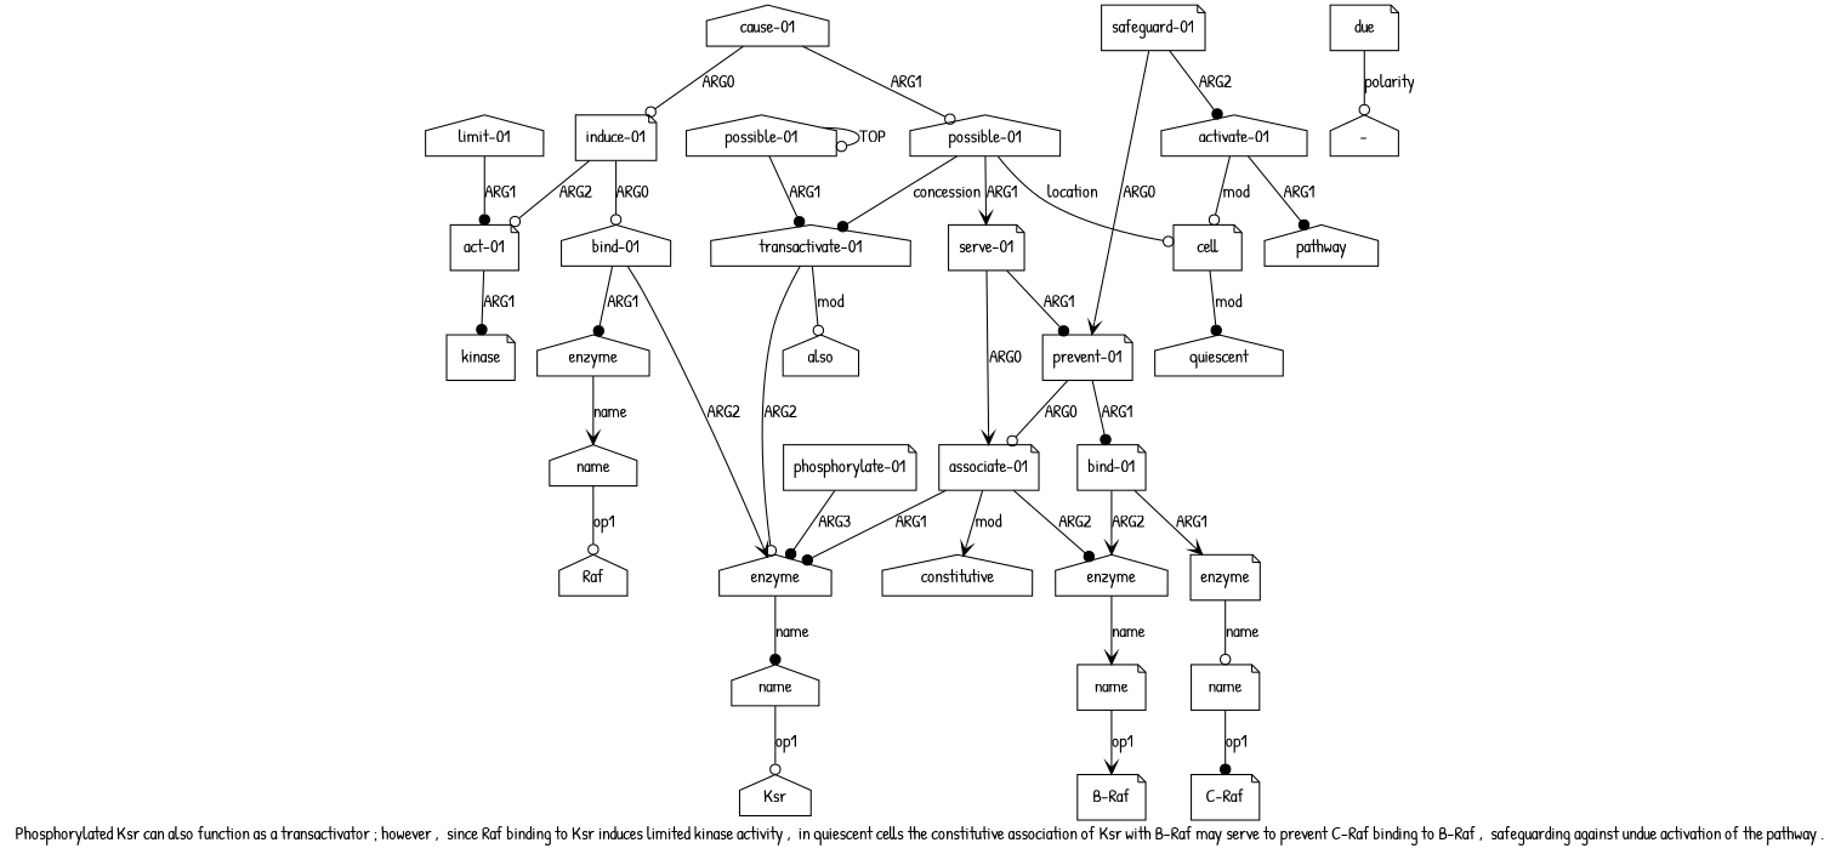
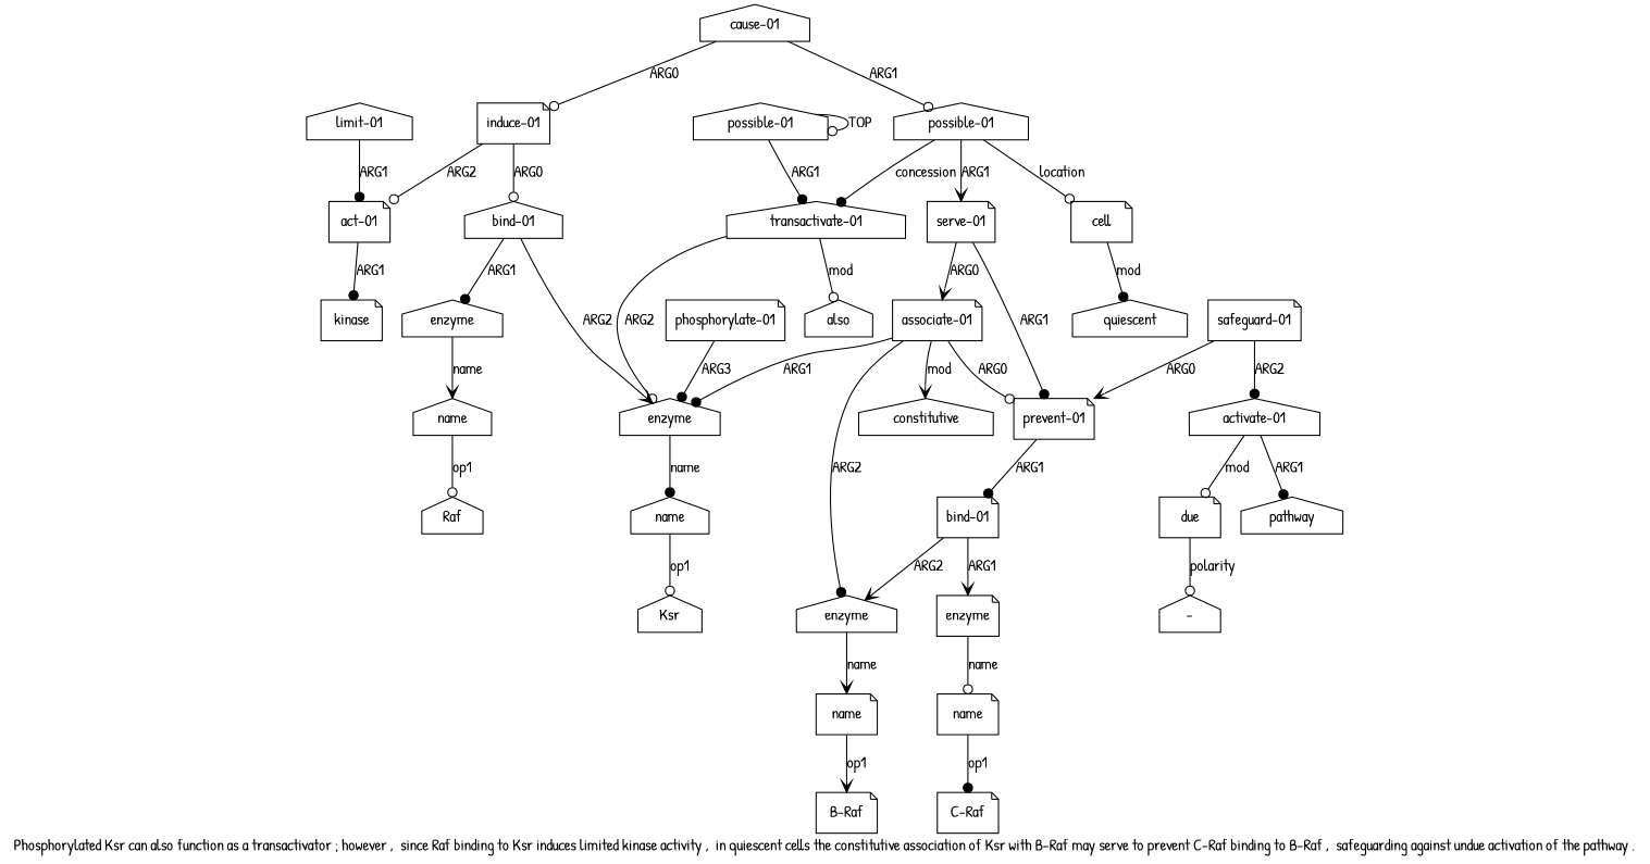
  digraph {
    fontname="Patrick Hand"
    label="Phosphorylated Ksr can also function as a transactivator ; however ,  since Raf binding to Ksr induces limited kinase activity ,  in quiescent cells the constitutive association of Ksr with B-Raf may serve to prevent C-Raf binding to B-Raf ,  safeguarding against undue activation of the pathway ."
    node [color=black fontname="Patrick Hand" gold_ind=-1 gold_label=enzyme shape=house test_ind=-1 test_label=enzyme]
    edge [arrowhead=dot color=black fontname="Patrick Hand" gold_label=ARG1 test_label=ARG1]
    n1 [gold_ind=20 gold_label=cell label=cell shape=note test_ind=20 test_label=cell]
    n2 [gold_ind=21 gold_label=quiescent label=quiescent test_ind=21 test_label=quiescent]
    n3 [gold_ind=22 gold_label="cause-01" label="cause-01" test_ind=22 test_label="cause-01"]
    n4 [gold_ind=23 gold_label="induce-01" label="induce-01" shape=note test_ind=23 test_label="induce-01"]
    n5 [gold_ind=6 gold_label="possible-01" label="possible-01" test_ind=6 test_label="possible-01"]
    n6 [gold_ind=24 gold_label="bind-01" label="bind-01" test_ind=24 test_label="bind-01"]
    n7 [gold_ind=27 gold_label="act-01" label="act-01" shape=note test_ind=27 test_label="act-01"]
    n8 [gold_ind=1 gold_label="transactivate-01" label="transactivate-01" test_ind=1 test_label="transactivate-01"]
    n9 [gold_ind=7 gold_label="serve-01" label="serve-01" shape=note test_ind=7 test_label="serve-01"]
    n10 [gold_ind=25 label=enzyme test_ind=25]
    n11 [gold_ind=2 label=enzyme test_ind=2]
    n12 [gold_ind=28 gold_label=kinase label=kinase shape=note test_ind=28 test_label=kinase]
    n13 [gold_ind=5 gold_label=also label=also test_ind=5 test_label=also]
    n14 [gold_ind=12 gold_label="prevent-01" label="prevent-01" shape=note test_ind=12 test_label="prevent-01"]
    n15 [gold_ind=8 gold_label="associate-01" label="associate-01" shape=note test_ind=8 test_label="associate-01"]
    n16 [gold_ind=26 gold_label=name label=name test_ind=26 test_label=name]
    n17 [gold_ind=3 gold_label=name label=name test_ind=3 test_label=name]
    n18 [gold_label=Raf label=Raf test_label=Raf]
    n19 [gold_label=Ksr label=Ksr test_label=Ksr]
    n20 [gold_ind=29 gold_label="limit-01" label="limit-01" test_ind=29 test_label="limit-01"]
    n21 [gold_label="B-Raf" label="B-Raf" shape=note test_label="B-Raf"]
    n22 [gold_ind=15 gold_label=name label=name shape=note test_ind=15 test_label=name]
    n23 [gold_label="C-Raf" label="C-Raf" shape=note test_label="C-Raf"]
    n24 [gold_ind=14 label=enzyme shape=note test_ind=14]
    n25 [gold_ind=17 gold_label="activate-01" label="activate-01" test_ind=17 test_label="activate-01"]
    n26 [gold_ind=19 gold_label=due label=due shape=note test_ind=19 test_label=due]
    n27 [gold_ind=18 gold_label=pathway label=pathway test_ind=18 test_label=pathway]
    n28 [gold_label="-" label="-" test_label="-"]
    n29 [gold_ind=16 gold_label="safeguard-01" label="safeguard-01" shape=note test_ind=16 test_label="safeguard-01"]
    n30 [gold_ind=13 gold_label="bind-01" label="bind-01" shape=note test_ind=13 test_label="bind-01"]
    n31 [gold_ind=9 label=enzyme test_ind=9]
    n32 [gold_ind=11 gold_label=constitutive label=constitutive test_ind=11 test_label=constitutive]
    n33 [gold_ind=10 gold_label=name label=name shape=note test_ind=10 test_label=name]
    n34 [gold_ind=0 gold_label="possible-01" label="possible-01" test_ind=0 test_label="possible-01"]
    n35 [gold_ind=4 gold_label="phosphorylate-01" label="phosphorylate-01" shape=note test_ind=4 test_label="phosphorylate-01"]
    n1 -> n2 [gold_label=mod label=mod test_label=mod]
    n3 -> n4 [arrowhead=odot gold_label=ARG0 label=ARG0 test_label=ARG0]
    n3 -> n5 [arrowhead=odot label=ARG1]
    n4 -> n6 [arrowhead=odot gold_label=ARG0 label=ARG0 test_label=ARG0]
    n4 -> n7 [arrowhead=odot gold_label=ARG2 label=ARG2 test_label=ARG2]
    n5 -> n1 [arrowhead=odot gold_label=location label=location test_label=location]
    n5 -> n8 [gold_label=concession label=concession test_label=concession]
    n5 -> n9 [arrowhead=vee label=ARG1]
    n6 -> n10 [label=ARG1]
    n6 -> n11 [arrowhead=vee gold_label=ARG2 label=ARG2 test_label=ARG2]
    n7 -> n12 [label=ARG1]
    n8 -> n11 [arrowhead=odot gold_label=ARG2 label=ARG2 test_label=ARG2]
    n8 -> n13 [arrowhead=odot gold_label=mod label=mod test_label=mod]
    n9 -> n14 [label=ARG1]
    n9 -> n15 [arrowhead=vee gold_label=ARG0 label=ARG0 test_label=ARG0]
    n10 -> n16 [arrowhead=vee gold_label=name label=name test_label=name]
    n11 -> n17 [gold_label=name label=name test_label=name]
-   n14 -> n15 [arrowhead=odot gold_label=ARG0 label=ARG0 test_label=ARG0]
+   n15 -> n14 [arrowhead=odot gold_label=ARG0 label=ARG0 test_label=ARG0]
    n14 -> n30 [label=ARG1]
    n15 -> n11 [label=ARG1]
    n15 -> n31 [gold_label=ARG2 label=ARG2 test_label=ARG2]
    n15 -> n32 [arrowhead=vee gold_label=mod label=mod test_label=mod]
    n16 -> n18 [arrowhead=odot gold_label=op1 label=op1 test_label=op1]
    n17 -> n19 [arrowhead=odot gold_label=op1 label=op1 test_label=op1]
    n20 -> n7 [label=ARG1]
    n22 -> n23 [gold_label=op1 label=op1 test_label=op1]
    n24 -> n22 [arrowhead=odot gold_label=name label=name test_label=name]
-   n25 -> n1 [arrowhead=odot gold_label=mod label=mod test_label=mod]
+   n25 -> n26 [arrowhead=odot gold_label=mod label=mod test_label=mod]
    n25 -> n27 [label=ARG1]
    n26 -> n28 [arrowhead=odot gold_label=polarity label=polarity test_label=polarity]
    n29 -> n14 [arrowhead=vee gold_label=ARG0 label=ARG0 test_label=ARG0]
    n29 -> n25 [gold_label=ARG2 label=ARG2 test_label=ARG2]
    n30 -> n24 [arrowhead=vee label=ARG1]
    n30 -> n31 [arrowhead=vee gold_label=ARG2 label=ARG2 test_label=ARG2]
    n31 -> n33 [arrowhead=vee gold_label=name label=name test_label=name]
    n33 -> n21 [arrowhead=vee gold_label=op1 label=op1 test_label=op1]
    n34 -> n8 [label=ARG1]
    n34 -> n34 [arrowhead=odot gold_label=TOP label=TOP test_label=TOP]
    n35 -> n11 [gold_label=ARG3 label=ARG3 test_label=ARG3]
  }
